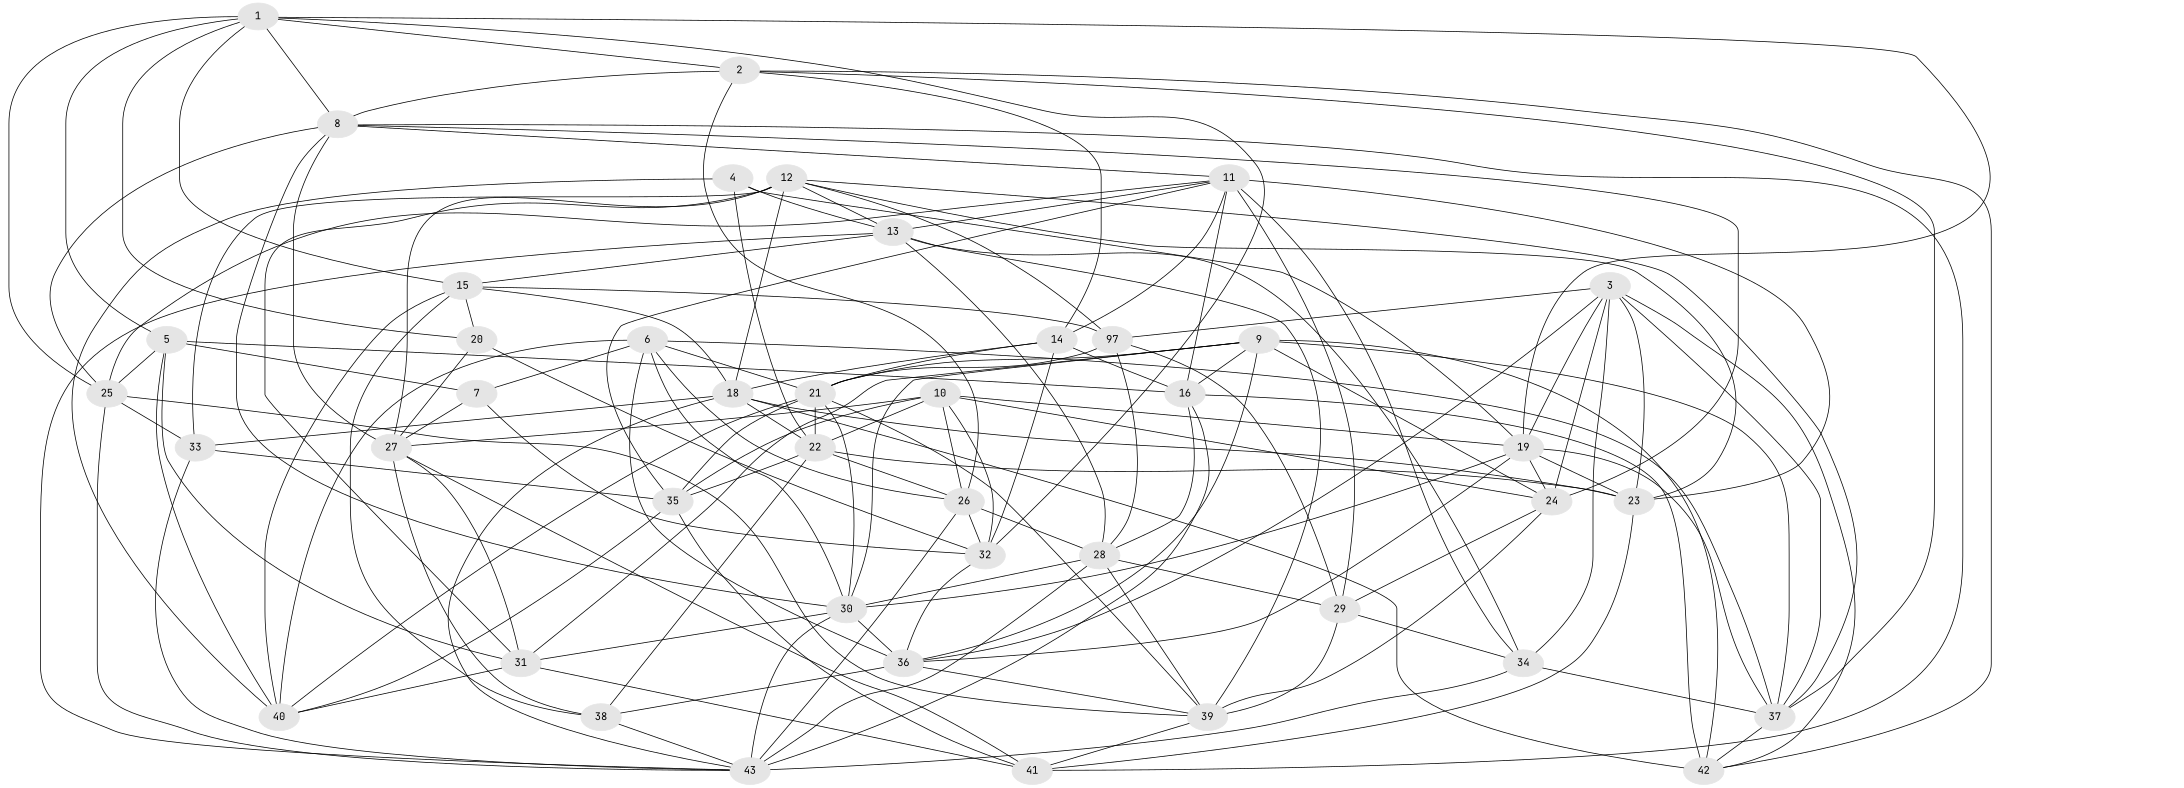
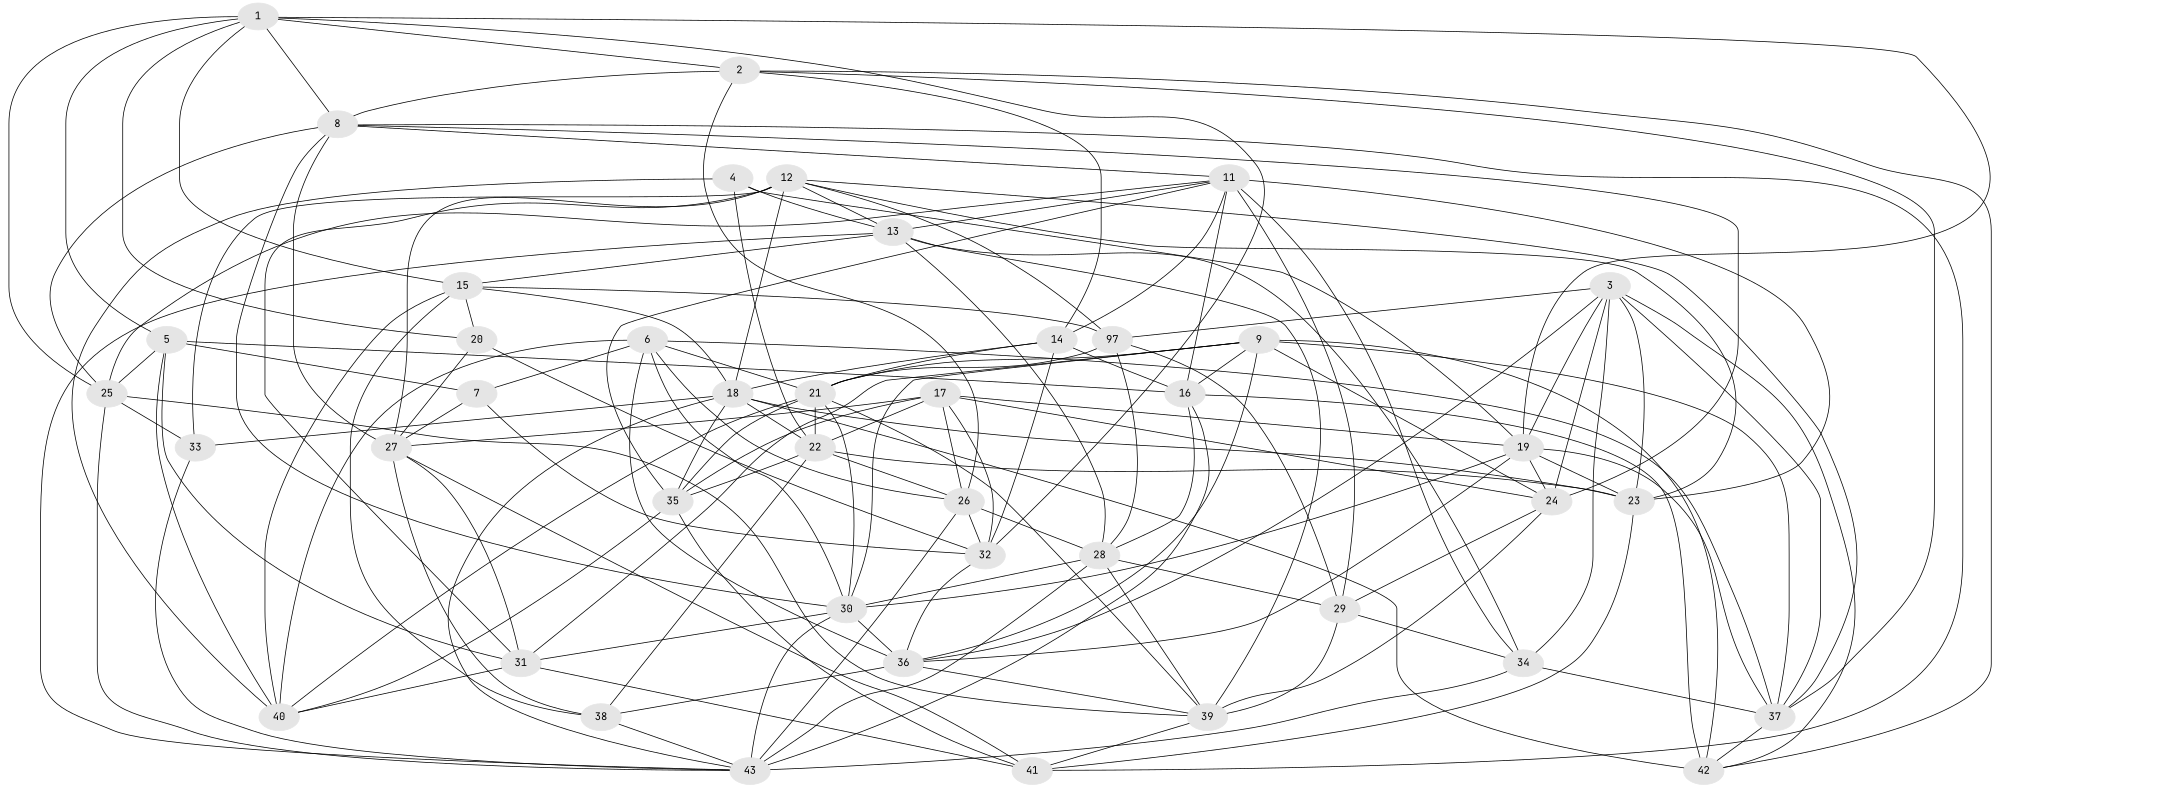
  graph {
    fontname="JetBrains Mono"
    node [color=gray90 fontname="JetBrains Mono" style=filled]
    edge [fontname="JetBrains Mono" weight=1.0]
    1
    2
    5
    8
    15
    19
    20
    25
    32
    14
    26
    37
    42
    40
    7
    16
    31
    24
    30
    27
    11
    41
    n23 [label=97]
    18
    38
    23
    36
    33
    39
    43
    21
    28
    3
    34
    29
    4
    13
    22
    35
    6
    9
-   10
+   10 [label=17]
    12
    1 -- 2
    1 -- 5
    1 -- 8
    1 -- 15
    1 -- 19
    1 -- 20
    1 -- 25
    1 -- 32
    2 -- 8
    2 -- 14
    2 -- 26
    2 -- 37
    2 -- 42
    5 -- 25 [weight=2.0]
    5 -- 40
    5 -- 7
    5 -- 16 [weight=2.0]
    5 -- 31
    8 -- 25
    8 -- 24
    8 -- 30
    8 -- 27
    8 -- 11
    8 -- 41 [weight=2.0]
    15 -- 20
    15 -- 40 [weight=2.0]
    15 -- n23
    15 -- 18
    15 -- 38
    19 -- 37
    19 -- 24
    19 -- 30
    19 -- 23 [weight=2.0]
    19 -- 36
    20 -- 32
    20 -- 27
    25 -- 33
    25 -- 39
    25 -- 43
    32 -- 36
    14 -- 32 [weight=2.0]
    14 -- 16
    14 -- 18
    14 -- 21 [weight=2.0]
    26 -- 32
    26 -- 43
    26 -- 28
    37 -- 42
    7 -- 32
    7 -- 27
    16 -- 42
    16 -- 43
    16 -- 28
    31 -- 40
    31 -- 41
    24 -- 39
    24 -- 29
    30 -- 31
    30 -- 36
    30 -- 43
    27 -- 31
    27 -- 41
    27 -- 38 [weight=2.0]
    11 -- 25
    11 -- 14
    11 -- 16
    11 -- 23
    11 -- 34
    11 -- 29 [weight=2.0]
    11 -- 13
    11 -- 35
    n23 -- 21
    n23 -- 28
    n23 -- 29
    18 -- 42 [weight=2.0]
    18 -- 23
    18 -- 33 [weight=2.0]
    18 -- 43
    18 -- 22
    38 -- 43
    23 -- 41
    36 -- 38
    36 -- 39
    33 -- 43
-   33 -- 35
+   18 -- 35
    39 -- 41
    21 -- 40
    21 -- 30
    21 -- 39
    21 -- 22
    21 -- 35
    28 -- 30
    28 -- 39
    28 -- 43
    28 -- 29
    3 -- 19
    3 -- 37
    3 -- 42
    3 -- 24 [weight=2.0]
    3 -- n23
    3 -- 23
    3 -- 36
    3 -- 34 [weight=2.0]
    34 -- 37
    34 -- 43
    29 -- 39 [weight=3.0]
    29 -- 34 [weight=2.0]
    4 -- 19
    4 -- 40
    4 -- 13
    4 -- 22
    13 -- 15
    13 -- 39
    13 -- 43
    13 -- 28
    13 -- 34
    22 -- 26
    22 -- 38
    22 -- 23
    22 -- 35
    35 -- 40
    35 -- 41 [weight=2.0]
    6 -- 26
    6 -- 37
    6 -- 40
    6 -- 7
    6 -- 30
    6 -- 36
    6 -- 21
    9 -- 37
    9 -- 42
    9 -- 16
    9 -- 31
    9 -- 24
    9 -- 30
    9 -- 36
    9 -- 21
    10 -- 19
    10 -- 32
    10 -- 26
    10 -- 24
    10 -- 27
    10 -- 22
    10 -- 35 [weight=2.0]
    12 -- 37
    12 -- 31 [weight=2.0]
    12 -- 27 [weight=2.0]
    12 -- n23
    12 -- 18
    12 -- 23
    12 -- 33
    12 -- 13
  }
